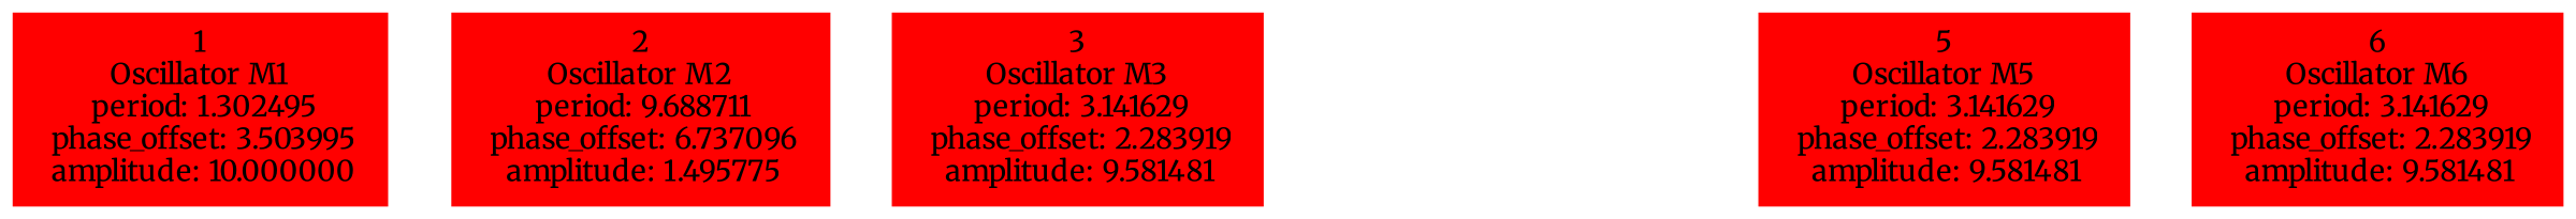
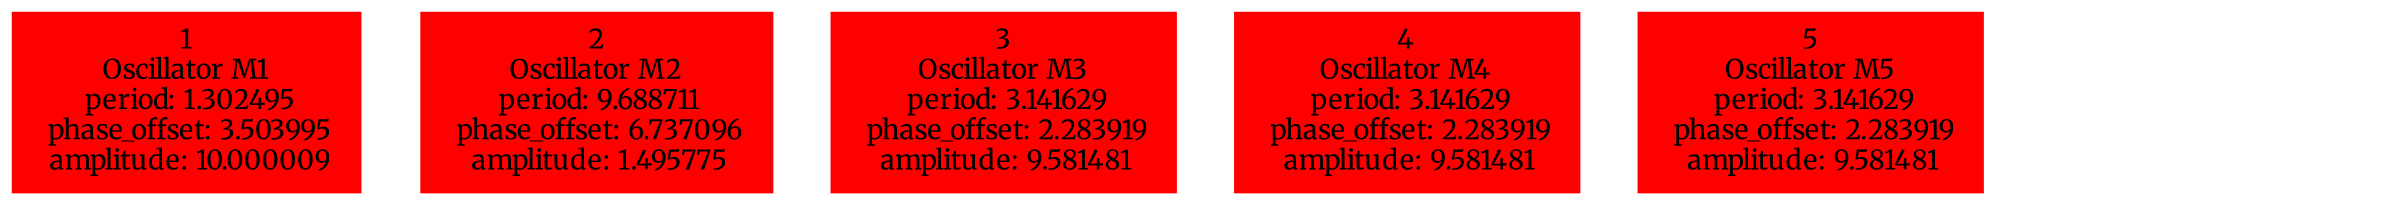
  digraph {
    forcelabels=true
    fontname=Merriweather
    node [color=red fontsize=8 shape=box style=filled fontname=Merriweather]
-   n1 [label=<1<BR />Oscillator M1<BR /> period: 1.302495<BR /> phase_offset: 3.503995<BR /> amplitude: 10.000000>]
+   n1 [label=<1<BR />Oscillator M1<BR /> period: 1.302495<BR /> phase_offset: 3.503995<BR /> amplitude: 10.000009>]
    n2 [label=<2<BR />Oscillator M2<BR /> period: 9.688711<BR /> phase_offset: 6.737096<BR /> amplitude: 1.495775>]
    n3 [label=<3<BR />Oscillator M3<BR /> period: 3.141629<BR /> phase_offset: 2.283919<BR /> amplitude: 9.581481>]
+   n4 [label=<4<BR />Oscillator M4<BR /> period: 3.141629<BR /> phase_offset: 2.283919<BR /> amplitude: 9.581481>]
    n5 [label=<5<BR />Oscillator M5<BR /> period: 3.141629<BR /> phase_offset: 2.283919<BR /> amplitude: 9.581481>]
-   n6 [label=<6<BR />Oscillator M6<BR /> period: 3.141629<BR /> phase_offset: 2.283919<BR /> amplitude: 9.581481>]
  }
